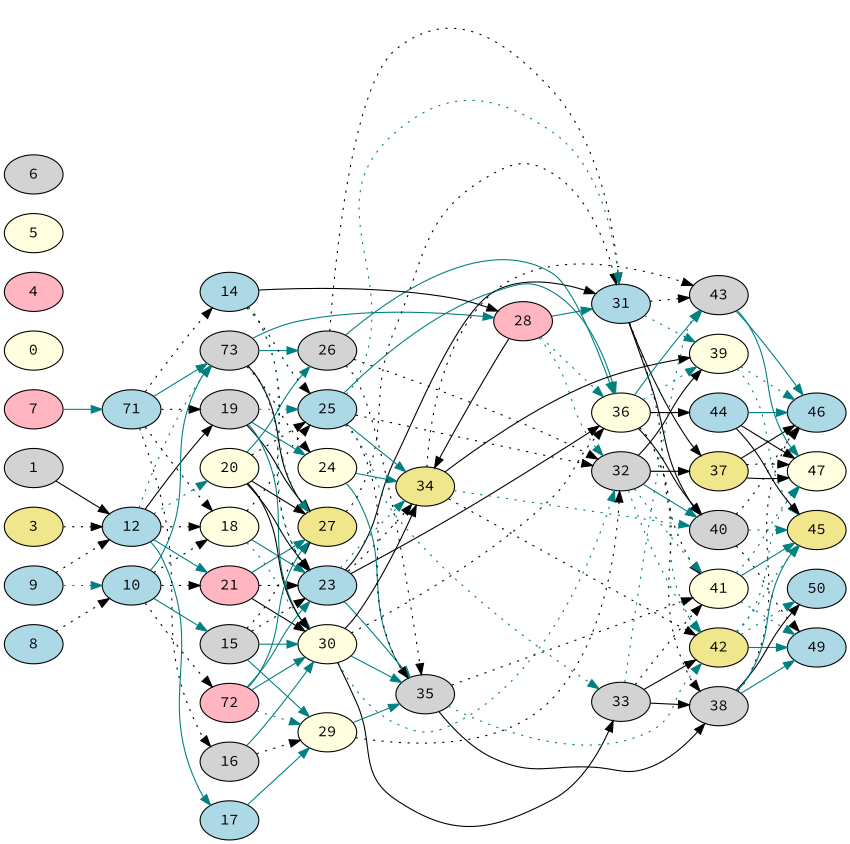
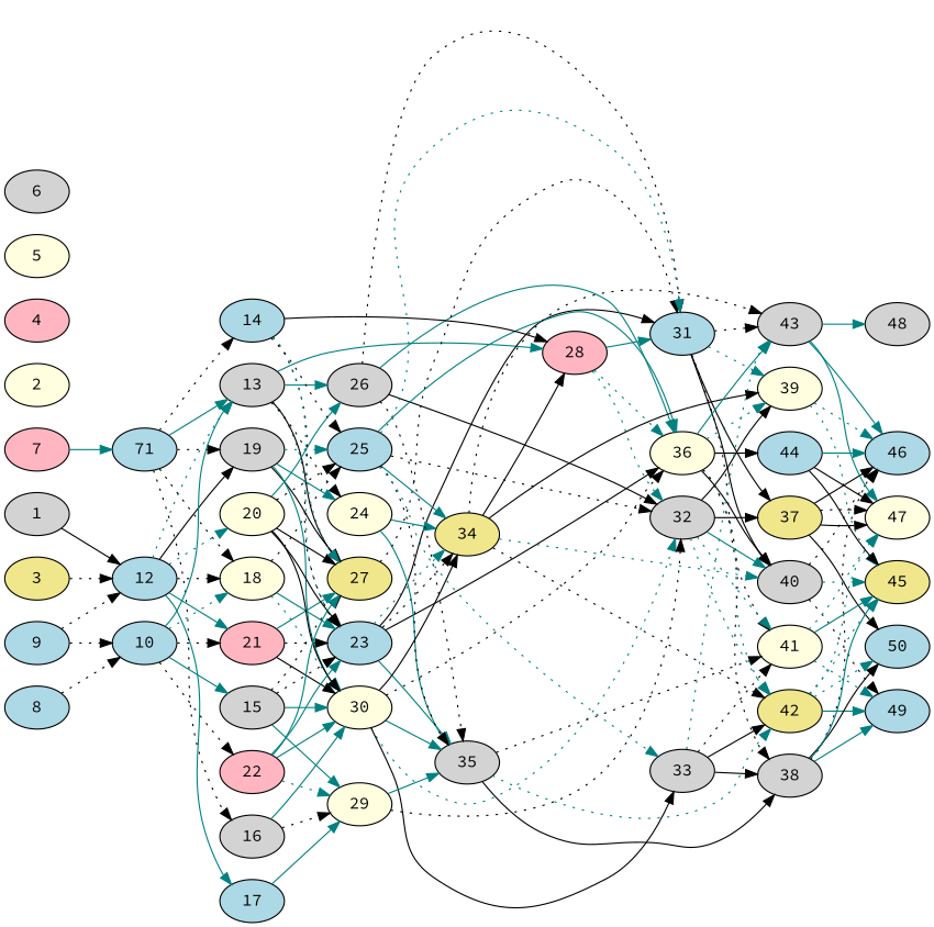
  digraph {
    fontname="Source Code Pro"
    rankdir=LR
    node [alpha=0.02 fillcolor=lightgrey fontname="Source Code Pro" style=filled]
    edge [color=teal fontname="Source Code Pro" style=dotted]
    1 [alpha=0.10 expect_size=41257984]
    12 [expect_size=19789824 fillcolor=lightblue]
-   13 [alpha=0.04 expect_size=31628288 label=73]
+   13 [alpha=0.04 expect_size=31628288]
    18 [alpha=0.16 expect_size=14916608 fillcolor=lightyellow]
    21 [alpha=0.10 expect_size=16674816 fillcolor=lightpink]
    19 [alpha=0.09 expect_size=36675584]
    17 [alpha=0.03 expect_size=46604288 fillcolor=lightblue]
    20 [alpha=0.12 expect_size=10578944 fillcolor=lightyellow]
    23 [alpha=0.10 expect_size=8786944 fillcolor=lightblue]
    24 [alpha=0.15 expect_size=17117184 fillcolor=lightyellow]
    26 [alpha=0.11 expect_size=42900480]
    27 [alpha=0.15 expect_size=47762432 fillcolor=khaki]
    28 [alpha=0.05 expect_size=8070144 fillcolor=lightpink]
    30 [alpha=0.09 expect_size=19449856 fillcolor=lightyellow]
    25 [alpha=0.04 expect_size=14353408 fillcolor=lightblue]
    29 [alpha=0.18 expect_size=45479936 fillcolor=lightyellow]
-   2 [alpha=0.05 expect_size=34882560 fillcolor=lightyellow label=0]
+   2 [alpha=0.05 expect_size=34882560 fillcolor=lightyellow]
    3 [alpha=0.14 expect_size=51334144 fillcolor=khaki]
    4 [alpha=0.17 expect_size=40417280 fillcolor=lightpink]
    5 [alpha=0.01 expect_size=16104448 fillcolor=lightyellow]
    6 [alpha=0.14 expect_size=46323712]
    7 [alpha=0.07 expect_size=44764160 fillcolor=lightpink]
    n23 [alpha=0.15 expect_size=44382208 fillcolor=lightblue label=71]
    14 [alpha=0.19 expect_size=17051648 fillcolor=lightblue]
    16 [expect_size=13614080]
    8 [alpha=0.09 expect_size=20730880 fillcolor=lightblue]
    10 [alpha=0.03 expect_size=47292416 fillcolor=lightblue]
    15 [alpha=0.12 expect_size=10358784]
-   22 [alpha=0.00 expect_size=51347456 fillcolor=lightpink label=72]
+   22 [alpha=0.00 expect_size=51347456 fillcolor=lightpink]
    9 [alpha=0.09 expect_size=11667456 fillcolor=lightblue]
    31 [alpha=0.17 expect_size=46851072 fillcolor=lightblue]
    34 [alpha=0.05 expect_size=45774848 fillcolor=khaki]
    35 [alpha=0.16 expect_size=33826816]
    36 [alpha=0.12 expect_size=44350464 fillcolor=lightyellow]
    32 [alpha=0.10 expect_size=22141952]
    33 [alpha=0.15 expect_size=22148096]
    37 [alpha=0.05 expect_size=24056832 fillcolor=khaki]
    39 [alpha=0.12 expect_size=25069568 fillcolor=lightyellow]
    40 [alpha=0.05 expect_size=21103616]
    41 [alpha=0.03 expect_size=42619904 fillcolor=lightyellow]
    43 [alpha=0.18 expect_size=10952704]
    42 [alpha=0.20 expect_size=34387968 fillcolor=khaki]
    38 [expect_size=12467200]
    44 [expect_size=45888512 fillcolor=lightblue]
    46 [alpha=0.13 expect_size=48297984 fillcolor=lightblue]
    47 [alpha=0.14 expect_size=29259776 fillcolor=lightyellow]
    50 [expect_size=27806720 fillcolor=lightblue]
    45 [alpha=0.09 expect_size=9445376 fillcolor=khaki]
    49 [alpha=0.17 expect_size=45645824 fillcolor=lightblue]
+   48 [alpha=0.17 expect_size=40879104]
    1 -> 12 [color=black style=solid]
    12 -> 13
    12 -> 18 [color=black]
    12 -> 21 [style=solid]
    12 -> 19 [color=black style=solid]
    12 -> 17 [style=solid]
    12 -> 20
    13 -> 23
    13 -> 24 [color=black]
    13 -> 26 [style=solid]
    13 -> 27 [color=black style=solid]
    13 -> 28 [style=solid]
    18 -> 23 [style=solid]
    18 -> 30
    18 -> 25 [color=black]
    21 -> 23 [color=black]
    21 -> 27 [style=solid]
    21 -> 30 [color=black style=solid]
    19 -> 24 [style=solid]
    19 -> 27 [color=black style=solid]
    19 -> 30 [style=solid]
    19 -> 25
    17 -> 29 [style=solid]
    20 -> 23 [color=black style=solid]
    20 -> 26 [style=solid]
    20 -> 27 [color=black style=solid]
    20 -> 30 [color=black style=solid]
    20 -> 25 [color=black]
    23 -> 31 [color=black style=solid]
    23 -> 34 [color=black]
    23 -> 34
    23 -> 35 [style=solid]
    23 -> 36 [color=black style=solid]
    24 -> 34 [style=solid]
    24 -> 35 [style=solid]
    26 -> 31 [color=black]
    26 -> 35 [color=black]
    26 -> 36 [style=solid]
-   26 -> 32 [color=black]
+   26 -> 32 [color=black style=solid]
    27 -> 31 [color=black]
    28 -> 31 [style=solid]
-   28 -> 34 [color=black style=solid]
+   34 -> 28 [color=black style=solid]
    28 -> 36
    28 -> 32
    30 -> 34 [color=black style=solid]
    30 -> 35 [style=solid]
    30 -> 36 [color=black]
    30 -> 32
    30 -> 33 [color=black style=solid]
    25 -> 31
    25 -> 34 [style=solid]
    25 -> 35 [color=black]
    25 -> 36 [style=solid]
    25 -> 32 [color=black]
    25 -> 33
    29 -> 35 [style=solid]
    29 -> 32 [color=black]
    3 -> 12 [color=black]
    7 -> n23 [style=solid]
    n23 -> 13 [style=solid]
    n23 -> 18 [color=black]
    n23 -> 19 [color=black]
    n23 -> 14 [color=black]
    n23 -> 16 [color=black]
    14 -> 23 [color=black]
    14 -> 27
    14 -> 28 [color=black style=solid]
    14 -> 25 [color=black]
    16 -> 30 [style=solid]
    16 -> 29 [color=black]
    8 -> 10 [color=black]
    10 -> 13 [style=solid]
-   10 -> 18 [color=black]
+   10 -> 18
    10 -> 21 [color=black]
    10 -> 15 [style=solid]
    10 -> 22 [color=black]
    15 -> 23 [color=black]
    15 -> 27 [color=black]
    15 -> 30 [style=solid]
    15 -> 29 [style=solid]
    22 -> 23 [style=solid]
    22 -> 27 [style=solid]
    22 -> 30 [style=solid]
    22 -> 29
    9 -> 12 [color=black]
-   9 -> 10
+   9 -> 10 [color=black]
    31 -> 37 [color=black style=solid]
    31 -> 39
    31 -> 40 [color=black style=solid]
    31 -> 41 [color=black]
    31 -> 43 [color=black]
    34 -> 39 [color=black style=solid]
    34 -> 40
    34 -> 43 [color=black]
    34 -> 42 [color=black]
    35 -> 41 [color=black]
    35 -> 42
    35 -> 38 [color=black style=solid]
    36 -> 39
    36 -> 40 [color=black style=solid]
    36 -> 43 [style=solid]
    36 -> 42
    36 -> 38 [color=black]
    36 -> 44 [color=black style=solid]
    32 -> 37 [color=black style=solid]
    32 -> 39 [color=black style=solid]
    32 -> 40 [style=solid]
    32 -> 41
    32 -> 42
    33 -> 41 [color=black]
    33 -> 43
    33 -> 42 [color=black style=solid]
    33 -> 38 [color=black style=solid]
    37 -> 46 [color=black style=solid]
    37 -> 47 [color=black style=solid]
    37 -> 47 [color=black]
+   37 -> 50 [color=black style=solid]
    39 -> 46
    39 -> 45
    40 -> 46 [color=black]
    40 -> 45
    40 -> 49 [color=black]
    41 -> 47
    41 -> 45 [style=solid]
    41 -> 49
    43 -> 46 [style=solid]
    43 -> 47 [style=solid]
+   43 -> 48 [style=solid]
    42 -> 47
    42 -> 50
    42 -> 45
    42 -> 49 [style=solid]
    38 -> 46 [color=black]
    38 -> 50 [color=black style=solid]
    38 -> 45 [style=solid]
    38 -> 49 [style=solid]
    44 -> 46 [style=solid]
    44 -> 47 [color=black style=solid]
    44 -> 45 [color=black style=solid]
  }
